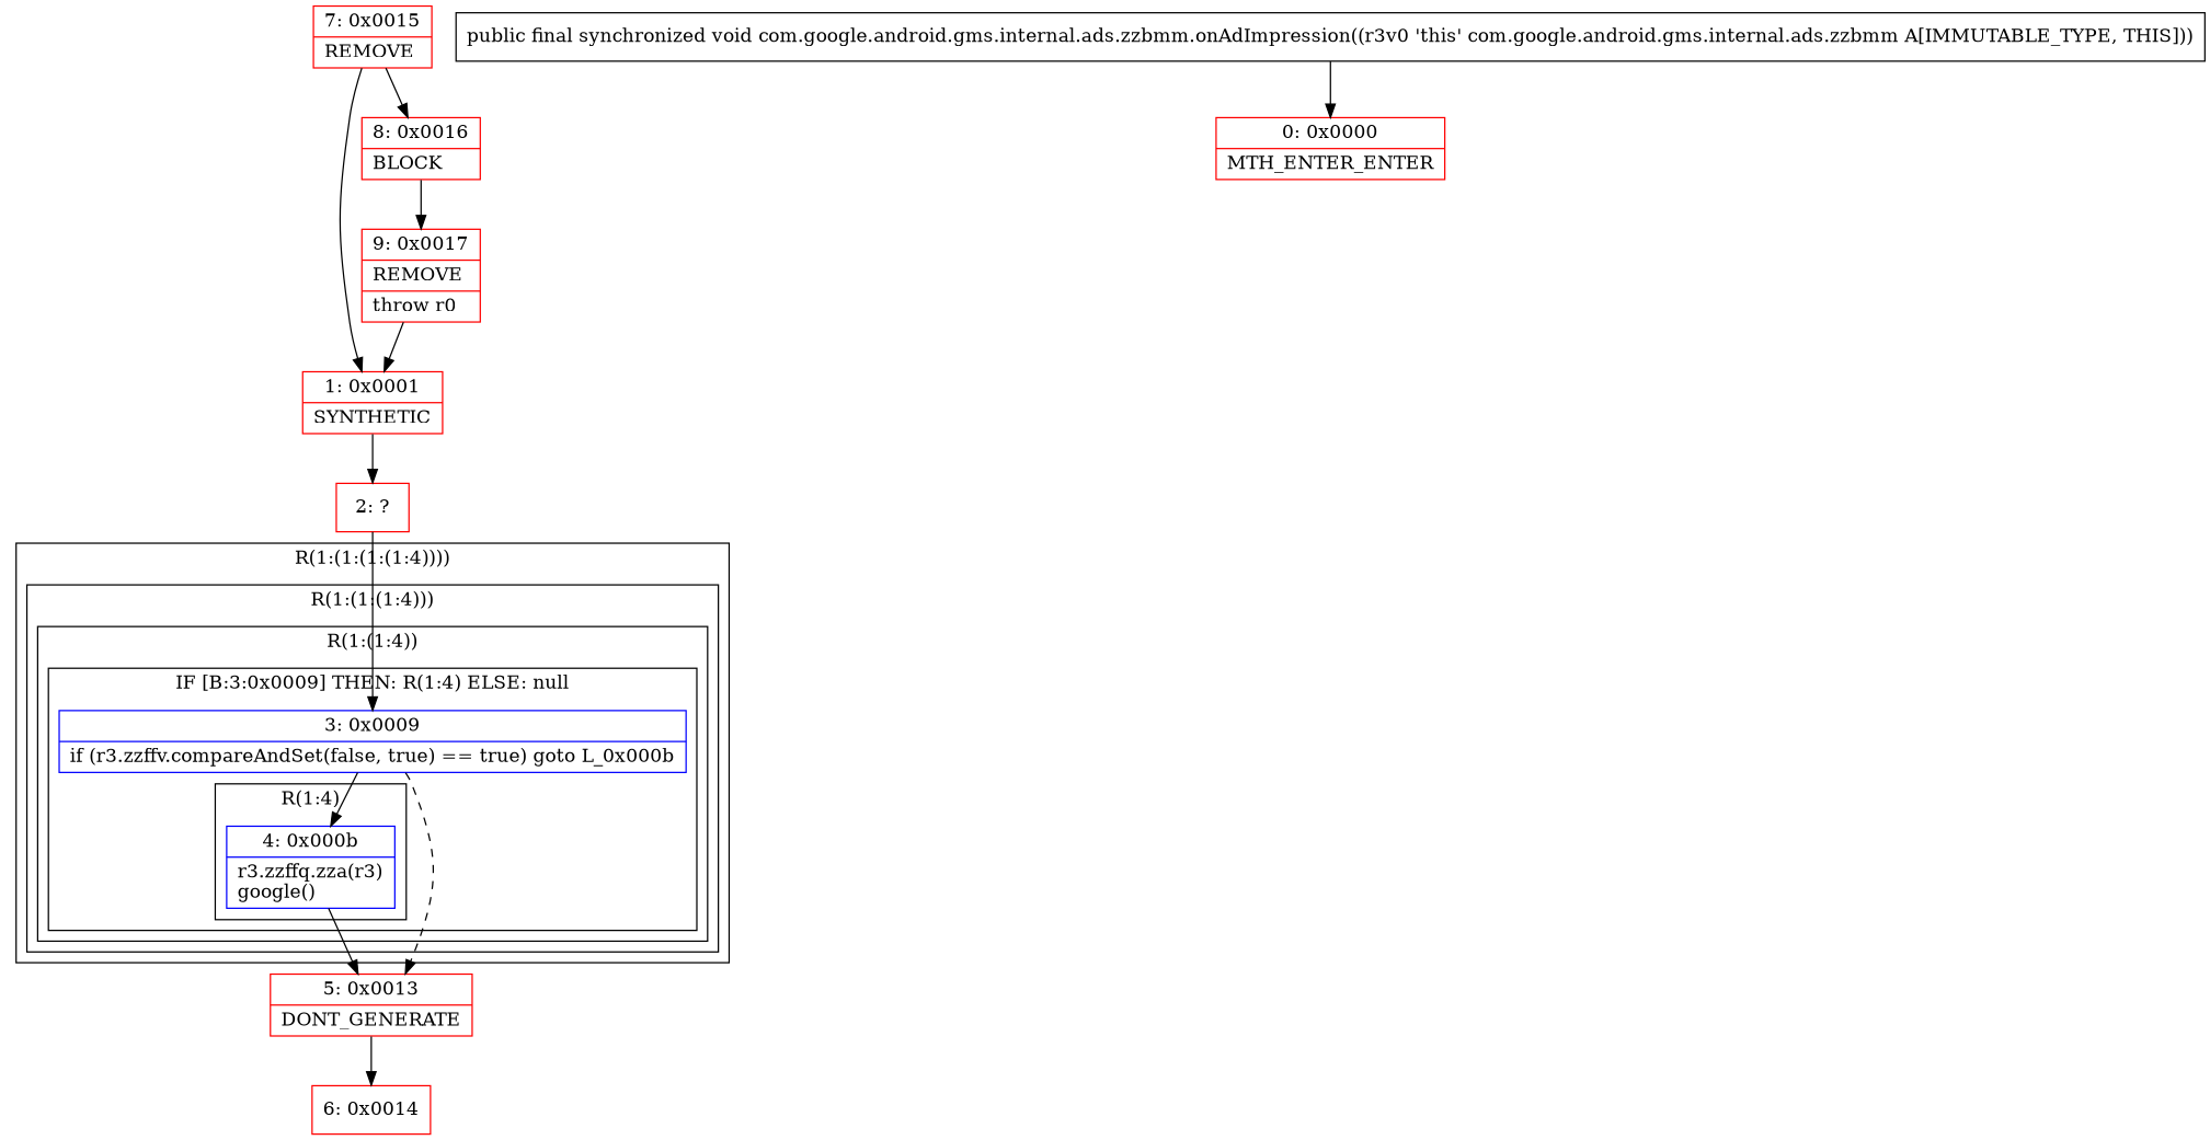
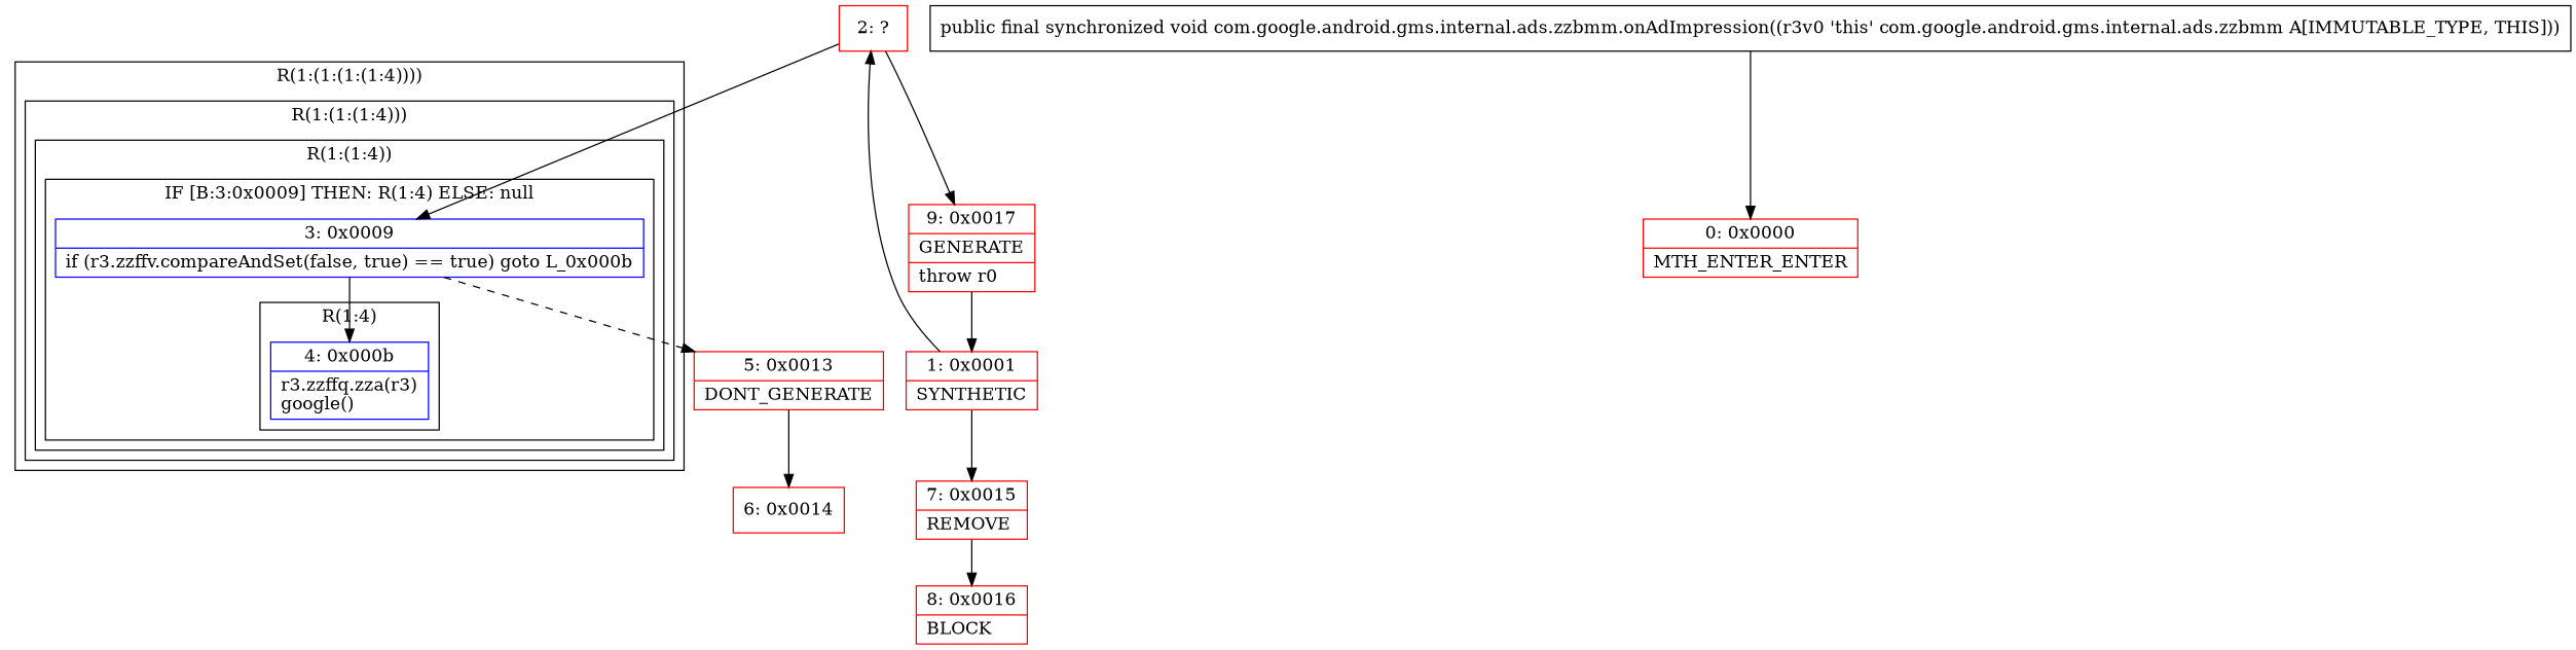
  digraph {
    node [color=red shape=record]
    n1 [color=blue label="{4\:\ 0x000b|r3.zzffq.zza(r3)\lgoogle()\l}"]
    n2 [color=blue label="{3\:\ 0x0009|if (r3.zzffv.compareAndSet(false, true) == true) goto L_0x000b\l}"]
    n3 [label="{5\:\ 0x0013|DONT_GENERATE\l}"]
    n4 [label="{6\:\ 0x0014}"]
    n5 [label="{0\:\ 0x0000|MTH_ENTER_ENTER\l}"]
    n6 [label="{1\:\ 0x0001|SYNTHETIC\l}"]
    n7 [label="{2\:\ ?}"]
    n8 [label="{7\:\ 0x0015|REMOVE\l}"]
    n9 [label="{8\:\ 0x0016|BLOCK\l}"]
-   n10 [label="{9\:\ 0x0017|REMOVE\l|throw r0\l}"]
+   n10 [label="{9\:\ 0x0017|GENERATE\l|throw r0\l}"]
    n11 [label="{public final synchronized void com.google.android.gms.internal.ads.zzbmm.onAdImpression((r3v0 'this' com.google.android.gms.internal.ads.zzbmm A[IMMUTABLE_TYPE, THIS])) }" color=""]
    subgraph cluster_1 {
      label="R(1:(1:(1:(1:4))))"
      subgraph cluster_2 {
        label="R(1:(1:(1:4)))"
        subgraph cluster_3 {
          label="R(1:(1:4))"
          subgraph cluster_4 {
            label="IF [B:3:0x0009] THEN: R(1:4) ELSE: null"
            n2
            subgraph cluster_5 {
              label="R(1:4)"
              n1
            }
          }
        }
      }
    }
-   n1 -> n3
    n2 -> n1
    n2 -> n3 [style=dashed]
    n3 -> n4
    n6 -> n7
-   n8 -> n6
+   n6 -> n8
    n7 -> n2
    n8 -> n9
-   n9 -> n10
+   n7 -> n10
    n10 -> n6
    n11 -> n5
  }
